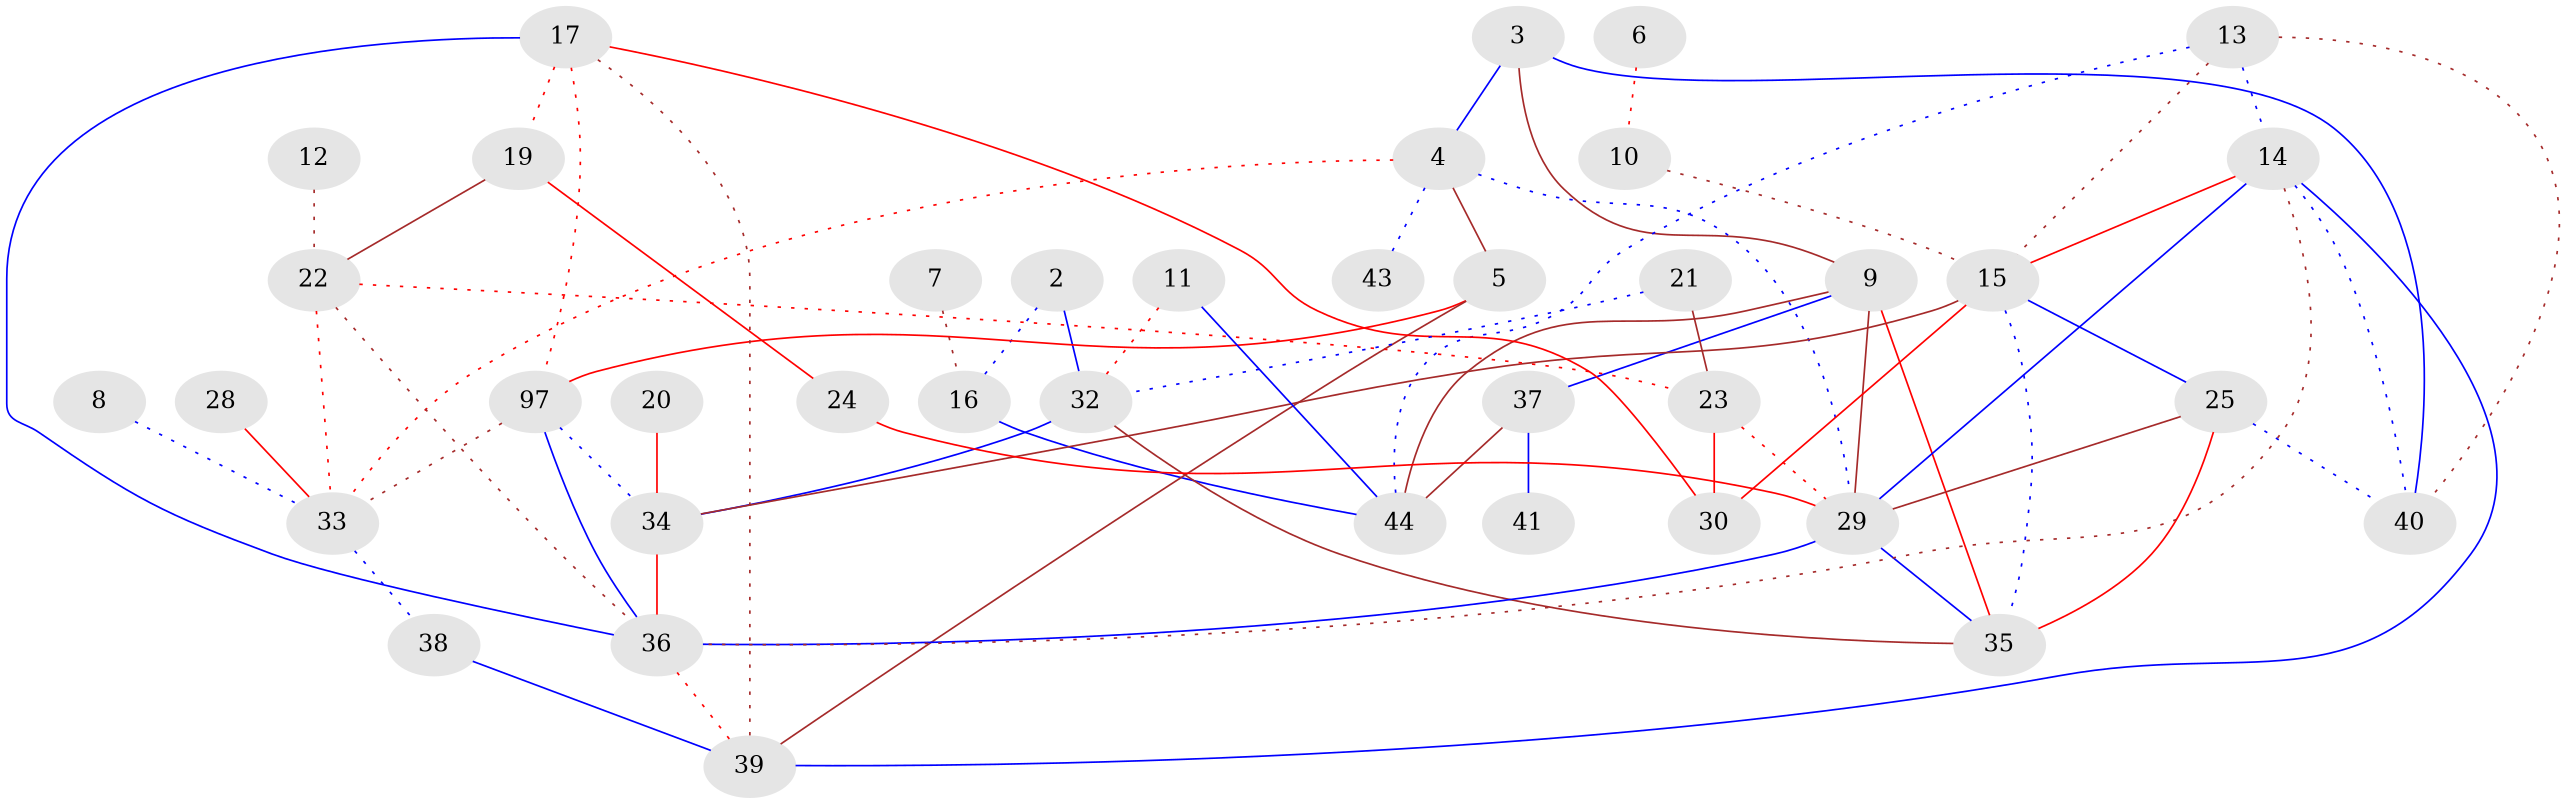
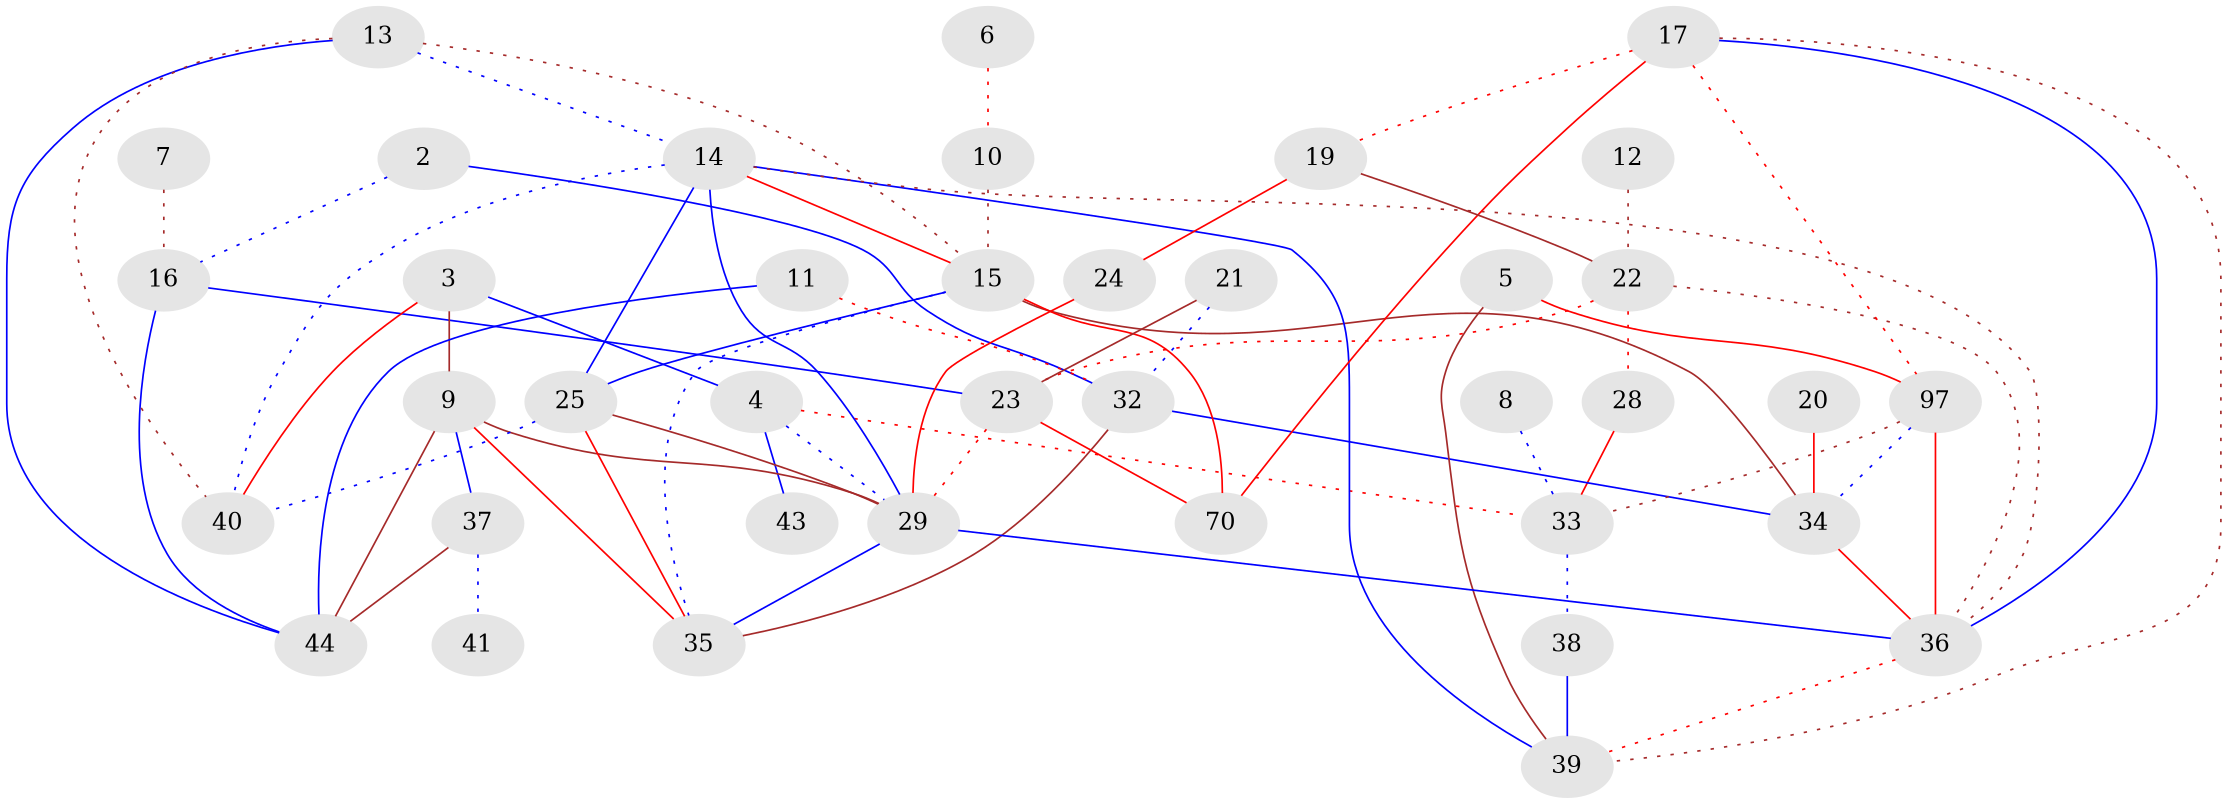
  graph {
    node [color=gray90 style=filled]
    edge [color=blue style=solid weight=1.0]
    28
    33
    2
    16
    32
    n6 [label=44]
    23
    35
    34
    3
    4
    9
    40
    5
    29
    43
    37
    n18 [label=97]
    39
    36
    38
    8
    6
    10
    15
    7
    41
-   30
+   30 [label=70]
    25
    11
    12
    22
    13
    14
    17
    19
    24
    20
    21
    28 -- 33 [color=red]
    33 -- 38 [style=dotted]
    2 -- 16 [style=dotted]
    2 -- 32
    16 -- n6
+   16 -- 23
    32 -- 35 [color=brown]
    32 -- 34
    23 -- 29 [color=red style=dotted]
    23 -- 30 [color=red]
    34 -- 36 [color=red]
    3 -- 4
    3 -- 9 [color=brown]
-   3 -- 40
+   3 -- 40 [color=red]
    4 -- 33 [color=red style=dotted]
-   4 -- 5 [color=brown]
    4 -- 29 [style=dotted]
-   4 -- 43 [style=dotted]
+   4 -- 43
    9 -- n6 [color=brown]
    9 -- 35 [color=red]
    9 -- 29 [color=brown]
    9 -- 37
    5 -- n18 [color=red]
    5 -- 39 [color=brown]
    29 -- 35
    29 -- 36
    37 -- n6 [color=brown]
-   37 -- 41
+   37 -- 41 [style=dotted]
    n18 -- 33 [color=brown style=dotted]
    n18 -- 34 [style=dotted]
-   n18 -- 36
+   n18 -- 36 [color=red]
    36 -- 39 [color=red style=dotted]
    38 -- 39
    8 -- 33 [style=dotted]
    6 -- 10 [color=red style=dotted]
    10 -- 15 [color=brown style=dotted]
    15 -- 35 [style=dotted]
    15 -- 34 [color=brown]
    15 -- 30 [color=red]
    15 -- 25
    7 -- 16 [color=brown style=dotted]
    25 -- 35 [color=red]
    25 -- 40 [style=dotted]
    25 -- 29 [color=brown]
    11 -- 32 [color=red style=dotted]
    11 -- n6
    12 -- 22 [color=brown style=dotted]
-   22 -- 33 [color=red style=dotted]
+   22 -- 28 [color=red style=dotted]
    22 -- 23 [color=red style=dotted]
    22 -- 36 [color=brown style=dotted]
-   13 -- n6 [style=dotted]
+   13 -- n6
    13 -- 40 [color=brown style=dotted]
    13 -- 15 [color=brown style=dotted]
    13 -- 14 [style=dotted]
    14 -- 40 [style=dotted]
    14 -- 29
    14 -- 39
    14 -- 36 [color=brown style=dotted]
    14 -- 15 [color=red]
+   14 -- 25
    17 -- n18 [color=red style=dotted]
    17 -- 39 [color=brown style=dotted]
    17 -- 36
    17 -- 30 [color=red]
    17 -- 19 [color=red style=dotted weight=2.0]
    19 -- 22 [color=brown]
    19 -- 24 [color=red]
    24 -- 29 [color=red]
    20 -- 34 [color=red]
    21 -- 32 [style=dotted]
    21 -- 23 [color=brown]
  }
